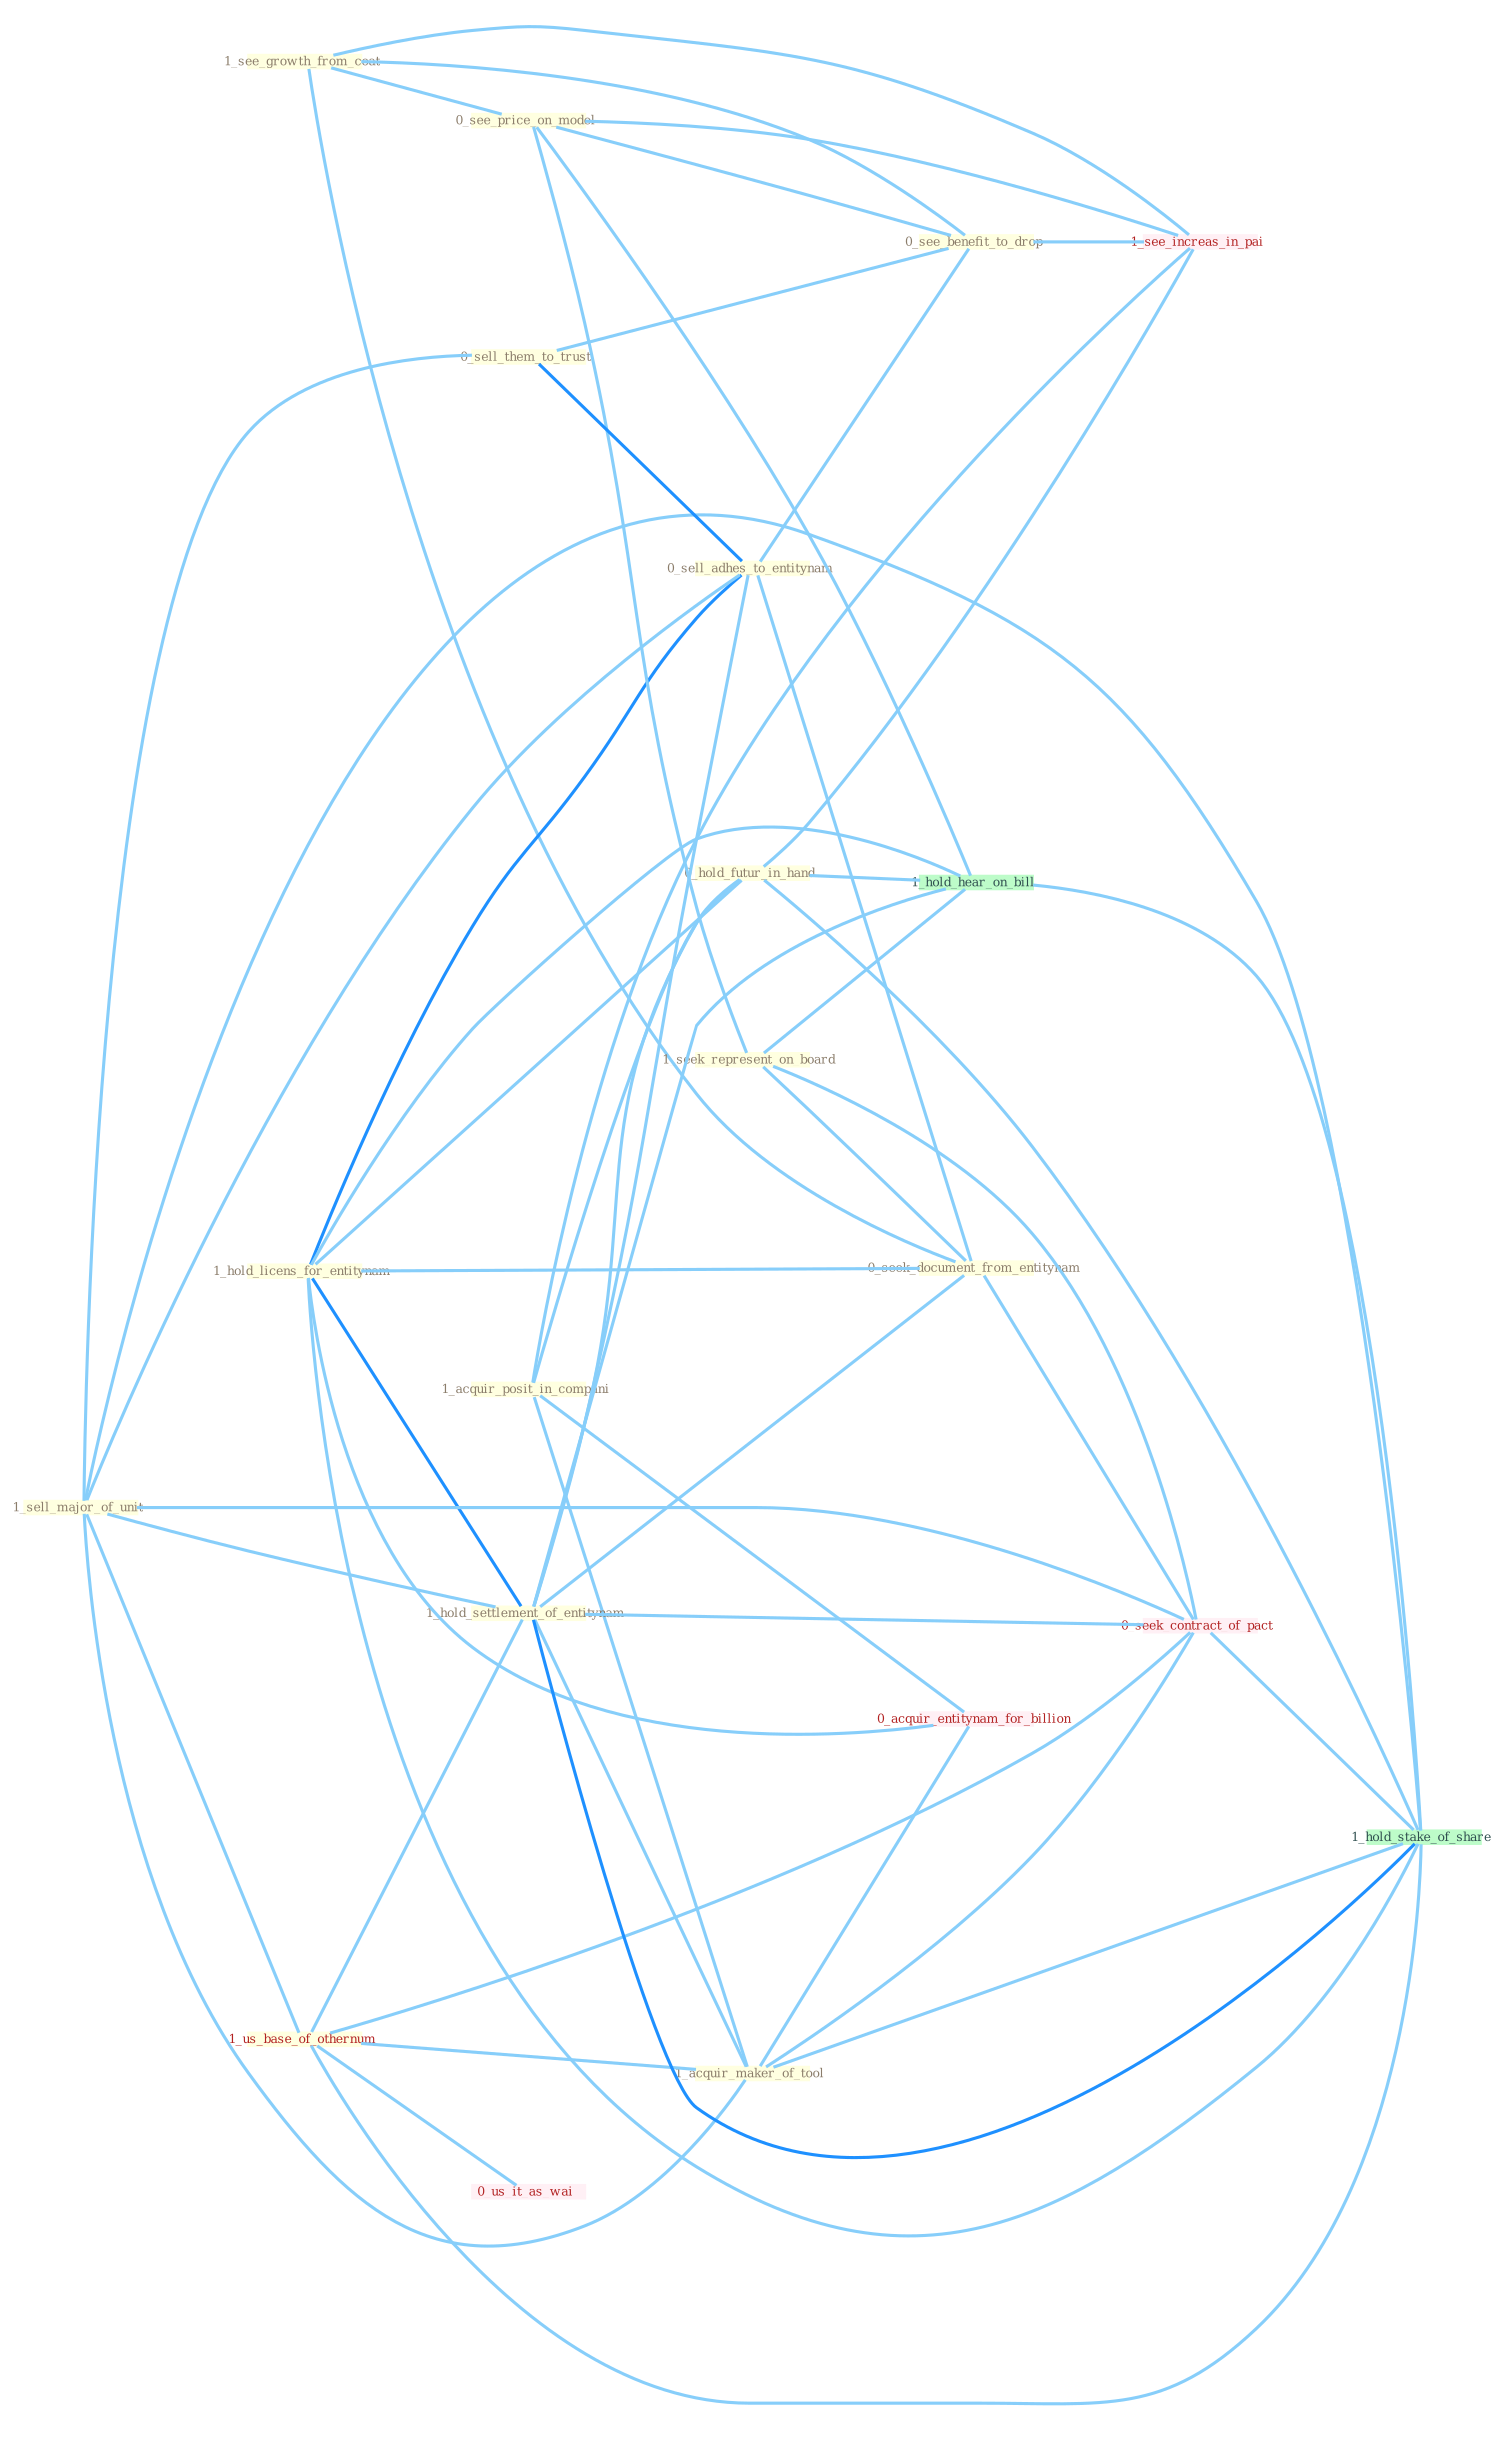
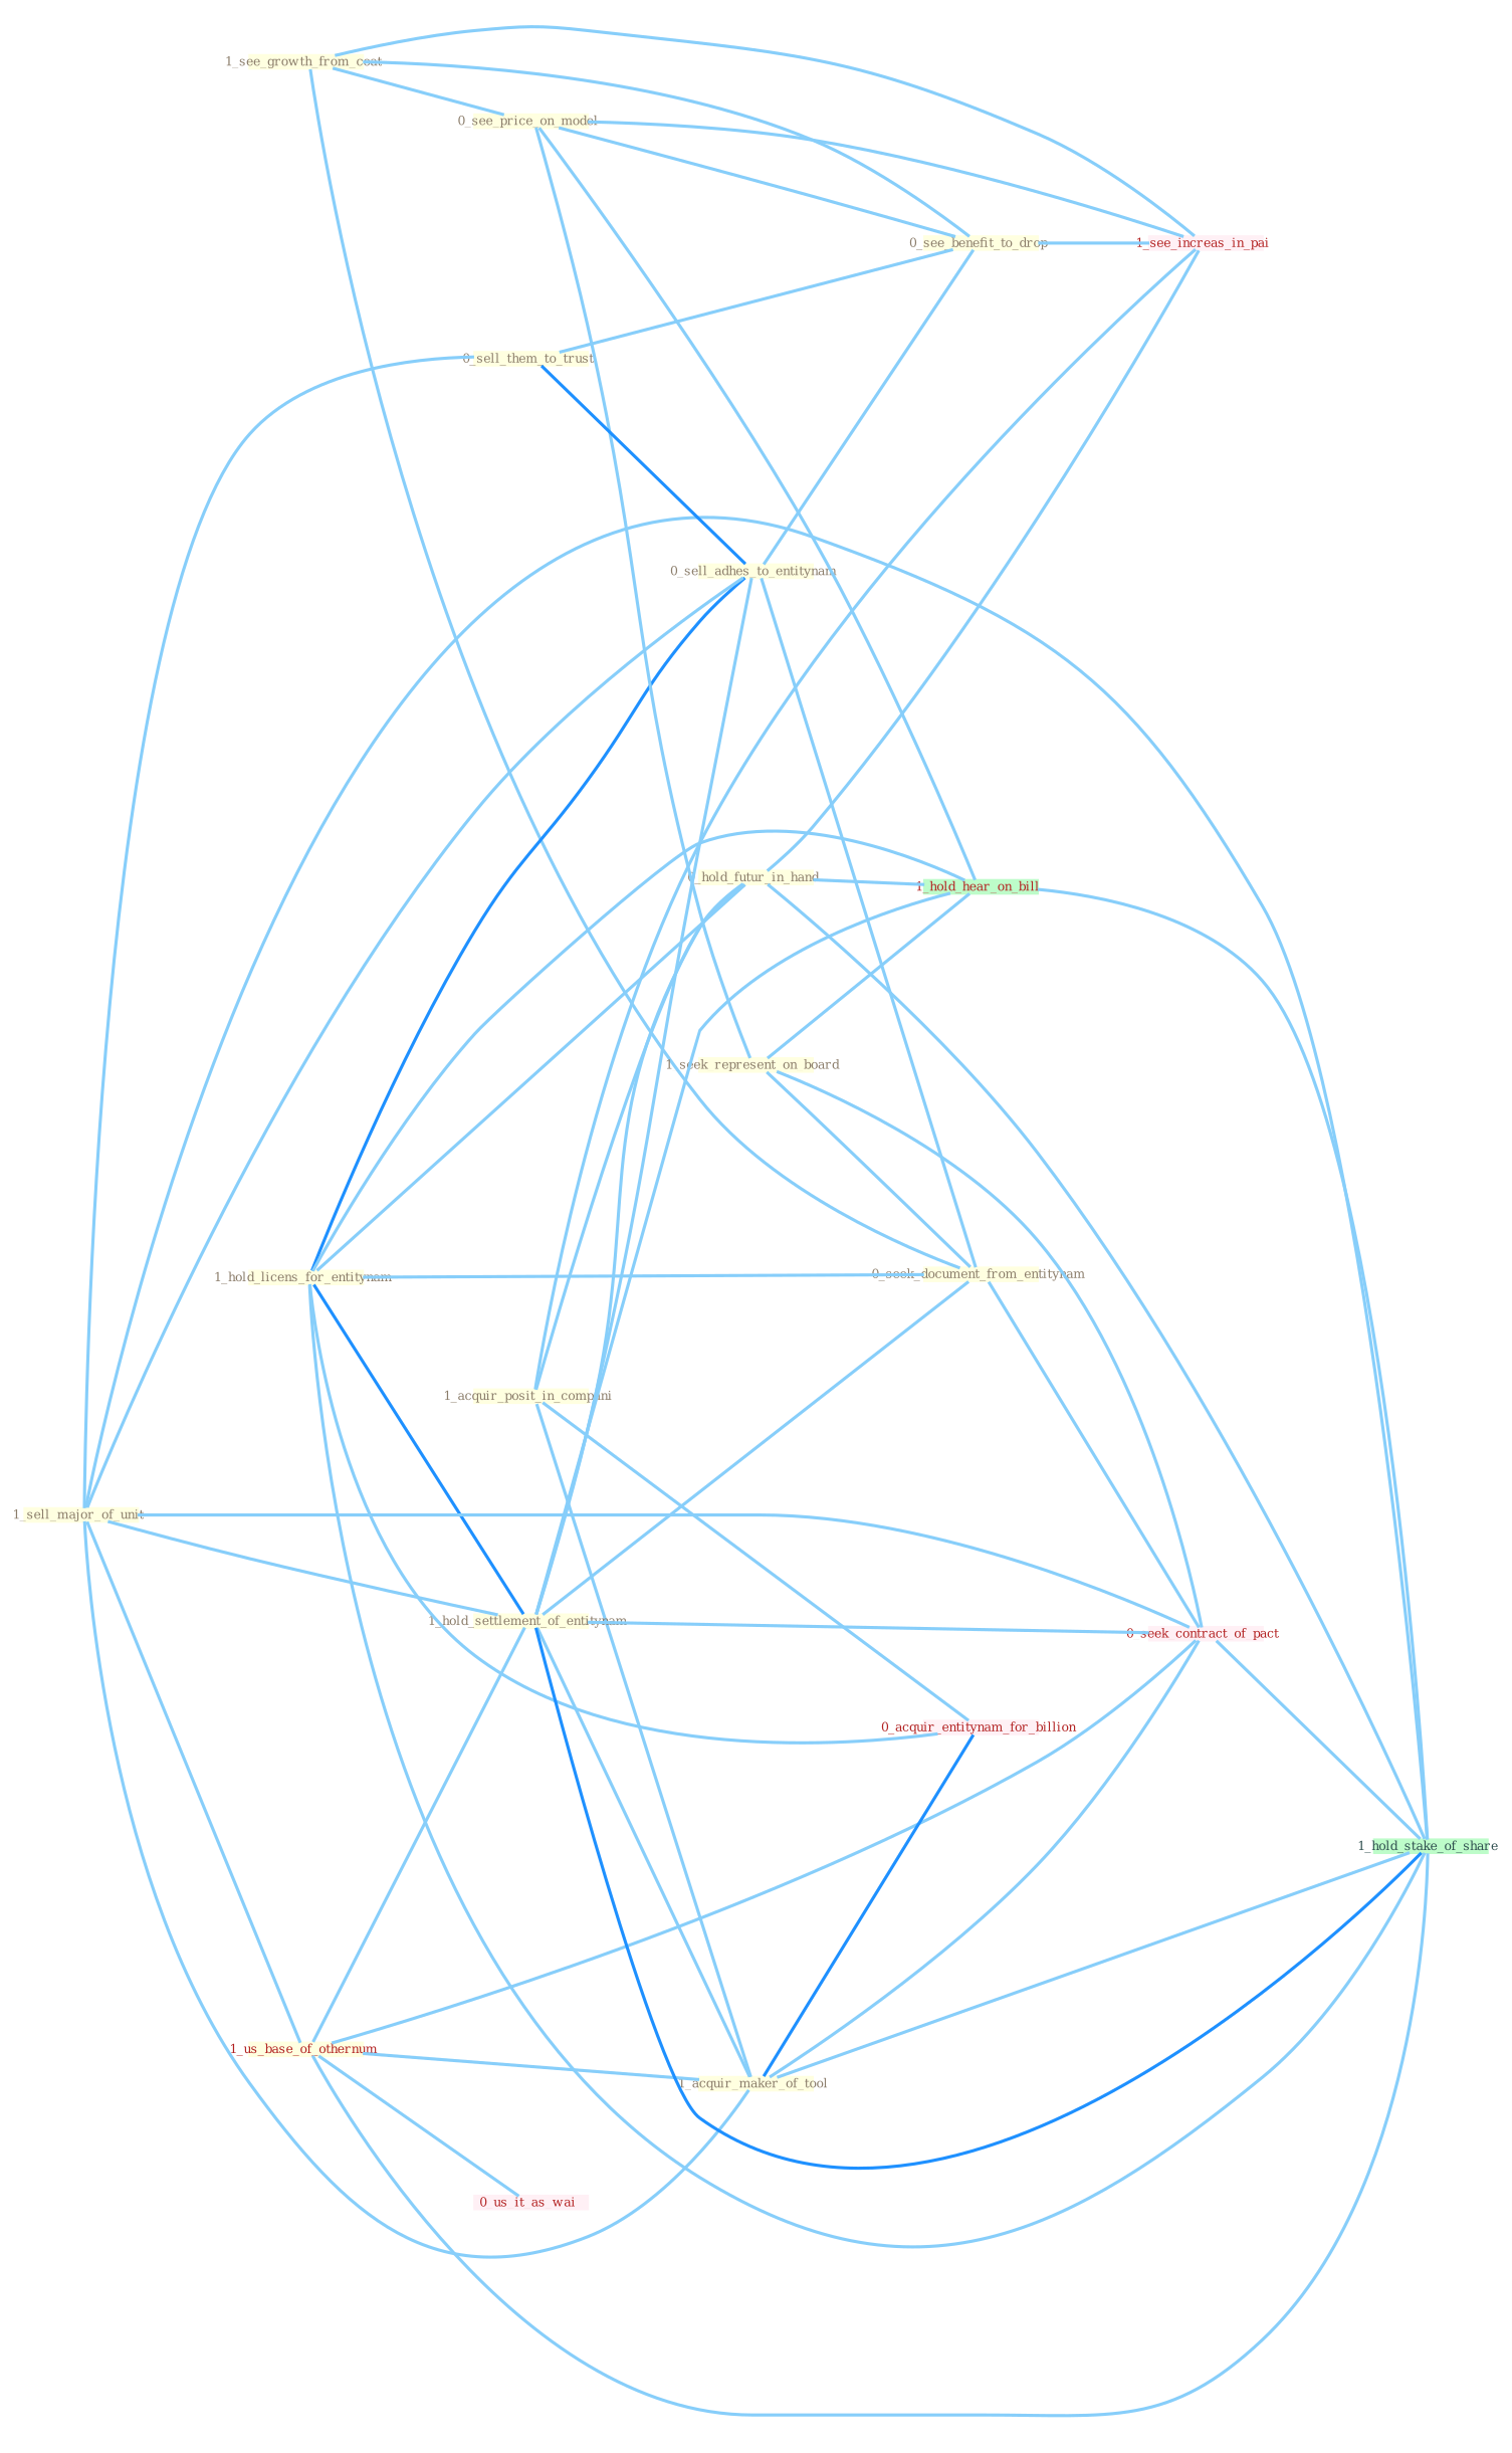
  graph {
    rankdir=LR
    node [color="#ffffe0" fixedsize=true fontcolor="#8b7d6b" fontsize=4 shape=polygon style=filled]
    edge [color="#87cefa" w=1]
    "1_see_growth_from_coat " [height=.06 width=.5]
    "1_acquir_posit_in_compani " [height=.06 width=.5]
    "1_hold_licens_for_entitynam " [height=.06 width=.5]
    "1_sell_major_of_unit " [height=.06 width=.5]
    "0_see_price_on_model " [height=.06 width=.5]
    "0_sell_them_to_trust " [height=.06 width=.5]
    "1_us_base_of_othernum " [fontcolor="#b22222" height=.06 width=.5]
    "1_hold_settlement_of_entitynam " [height=.06 width=.5]
    "1_seek_represent_on_board " [height=.06 width=.5]
    "0_hold_futur_in_hand " [height=.06 width=.5]
    "1_acquir_maker_of_tool " [height=.06 width=.5]
    "0_sell_adhes_to_entitynam " [height=.06 width=.5]
    "0_seek_document_from_entitynam " [height=.06 width=.5]
    "0_see_benefit_to_drop " [height=.06 width=.5]
    "0_seek_contract_of_pact " [color="#fff0f5" fontcolor="#b22222" height=.06 width=.5]
    "0_us_it_as_wai " [color="#fff0f5" fontcolor="#b22222" height=.06 width=.5]
    "0_acquir_entitynam_for_billion " [color="#fff0f5" fontcolor="#b22222" height=.06 width=.5]
    "1_see_increas_in_pai " [color="#fff0f5" fontcolor="#b22222" height=.06 width=.5]
-   "1_hold_hear_on_bill " [color="#BDFCC9" fontcolor="#2f4f4f" height=.06 width=.5]
+   "1_hold_hear_on_bill " [color="#BDFCC9" fontcolor="#b22222" height=.06 width=.5]
    "1_hold_stake_of_share " [color="#BDFCC9" fontcolor="#2f4f4f" height=.06 width=.5]
    subgraph sub_1 {
      "1_see_growth_from_coat "
      "1_acquir_posit_in_compani "
      "1_hold_licens_for_entitynam "
      "1_sell_major_of_unit "
      "0_see_price_on_model "
      "0_sell_them_to_trust "
      "1_us_base_of_othernum "
      "1_hold_settlement_of_entitynam "
      "1_seek_represent_on_board "
      "0_hold_futur_in_hand "
      "1_acquir_maker_of_tool "
      "0_sell_adhes_to_entitynam "
      "0_seek_document_from_entitynam "
      "0_see_benefit_to_drop "
    }
    subgraph sub_2 {
      "0_seek_contract_of_pact "
      "0_us_it_as_wai "
      "0_acquir_entitynam_for_billion "
      "1_see_increas_in_pai "
    }
    "1_see_growth_from_coat " -- "0_see_price_on_model "
    "1_see_growth_from_coat " -- "0_seek_document_from_entitynam "
    "1_see_growth_from_coat " -- "0_see_benefit_to_drop "
    "1_see_growth_from_coat " -- "1_see_increas_in_pai "
    "1_acquir_posit_in_compani " -- "0_hold_futur_in_hand "
    "1_acquir_posit_in_compani " -- "1_acquir_maker_of_tool "
    "1_acquir_posit_in_compani " -- "0_acquir_entitynam_for_billion "
    "1_acquir_posit_in_compani " -- "1_see_increas_in_pai "
    "1_hold_licens_for_entitynam " -- "1_hold_settlement_of_entitynam " [color="#1e90ff" w=2]
    "1_hold_licens_for_entitynam " -- "0_hold_futur_in_hand "
    "1_hold_licens_for_entitynam " -- "0_sell_adhes_to_entitynam " [color="#1e90ff"]
    "1_hold_licens_for_entitynam " -- "0_seek_document_from_entitynam "
    "1_hold_licens_for_entitynam " -- "0_acquir_entitynam_for_billion "
    "1_hold_licens_for_entitynam " -- "1_hold_hear_on_bill "
    "1_hold_licens_for_entitynam " -- "1_hold_stake_of_share "
    "1_sell_major_of_unit " -- "0_sell_them_to_trust "
    "1_sell_major_of_unit " -- "1_us_base_of_othernum "
    "1_sell_major_of_unit " -- "1_hold_settlement_of_entitynam "
    "1_sell_major_of_unit " -- "1_acquir_maker_of_tool "
    "1_sell_major_of_unit " -- "0_sell_adhes_to_entitynam "
    "1_sell_major_of_unit " -- "0_seek_contract_of_pact "
    "1_sell_major_of_unit " -- "1_hold_stake_of_share "
    "0_see_price_on_model " -- "1_seek_represent_on_board "
    "0_see_price_on_model " -- "0_see_benefit_to_drop "
    "0_see_price_on_model " -- "1_see_increas_in_pai "
    "0_see_price_on_model " -- "1_hold_hear_on_bill "
    "0_sell_them_to_trust " -- "0_sell_adhes_to_entitynam " [color="#1e90ff" w=2]
    "0_sell_them_to_trust " -- "0_see_benefit_to_drop "
    "1_us_base_of_othernum " -- "1_hold_settlement_of_entitynam "
    "1_us_base_of_othernum " -- "1_acquir_maker_of_tool "
    "1_us_base_of_othernum " -- "0_seek_contract_of_pact "
    "1_us_base_of_othernum " -- "0_us_it_as_wai "
    "1_us_base_of_othernum " -- "1_hold_stake_of_share "
    "1_hold_settlement_of_entitynam " -- "0_hold_futur_in_hand "
    "1_hold_settlement_of_entitynam " -- "1_acquir_maker_of_tool "
    "1_hold_settlement_of_entitynam " -- "0_sell_adhes_to_entitynam "
    "1_hold_settlement_of_entitynam " -- "0_seek_document_from_entitynam "
    "1_hold_settlement_of_entitynam " -- "0_seek_contract_of_pact "
    "1_hold_settlement_of_entitynam " -- "1_hold_hear_on_bill "
    "1_hold_settlement_of_entitynam " -- "1_hold_stake_of_share " [color="#1e90ff" w=2]
    "1_seek_represent_on_board " -- "0_seek_document_from_entitynam "
    "1_seek_represent_on_board " -- "0_seek_contract_of_pact "
    "1_seek_represent_on_board " -- "1_hold_hear_on_bill "
    "0_hold_futur_in_hand " -- "1_see_increas_in_pai "
    "0_hold_futur_in_hand " -- "1_hold_hear_on_bill "
    "0_hold_futur_in_hand " -- "1_hold_stake_of_share "
    "1_acquir_maker_of_tool " -- "0_seek_contract_of_pact "
-   "1_acquir_maker_of_tool " -- "0_acquir_entitynam_for_billion "
+   "1_acquir_maker_of_tool " -- "0_acquir_entitynam_for_billion " [color="#1e90ff"]
    "1_acquir_maker_of_tool " -- "1_hold_stake_of_share "
    "0_sell_adhes_to_entitynam " -- "0_seek_document_from_entitynam "
    "0_sell_adhes_to_entitynam " -- "0_see_benefit_to_drop "
    "0_seek_document_from_entitynam " -- "0_seek_contract_of_pact "
    "0_see_benefit_to_drop " -- "1_see_increas_in_pai "
    "0_seek_contract_of_pact " -- "1_hold_stake_of_share "
    "1_hold_hear_on_bill " -- "1_hold_stake_of_share "
  }
